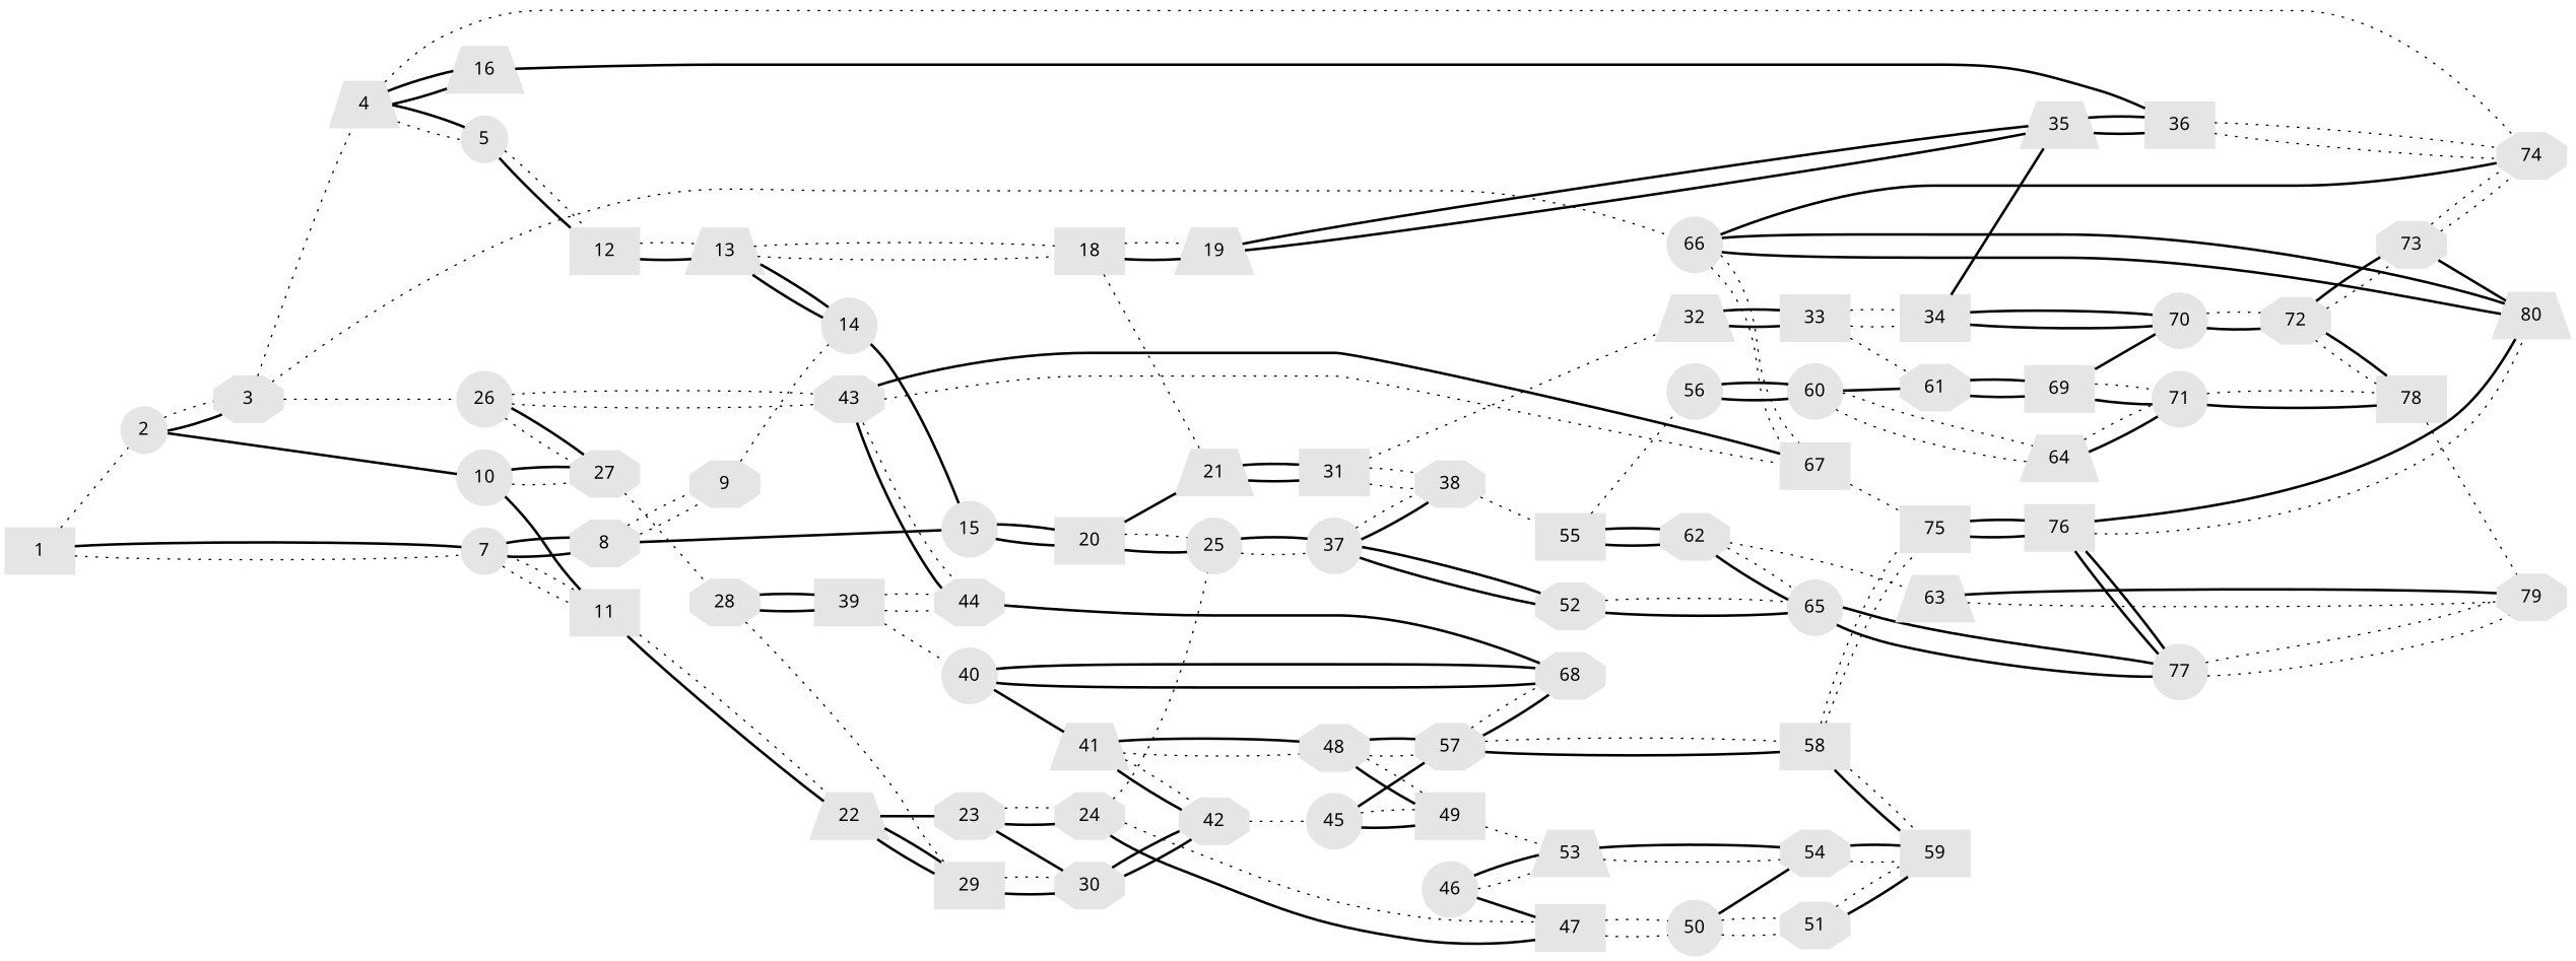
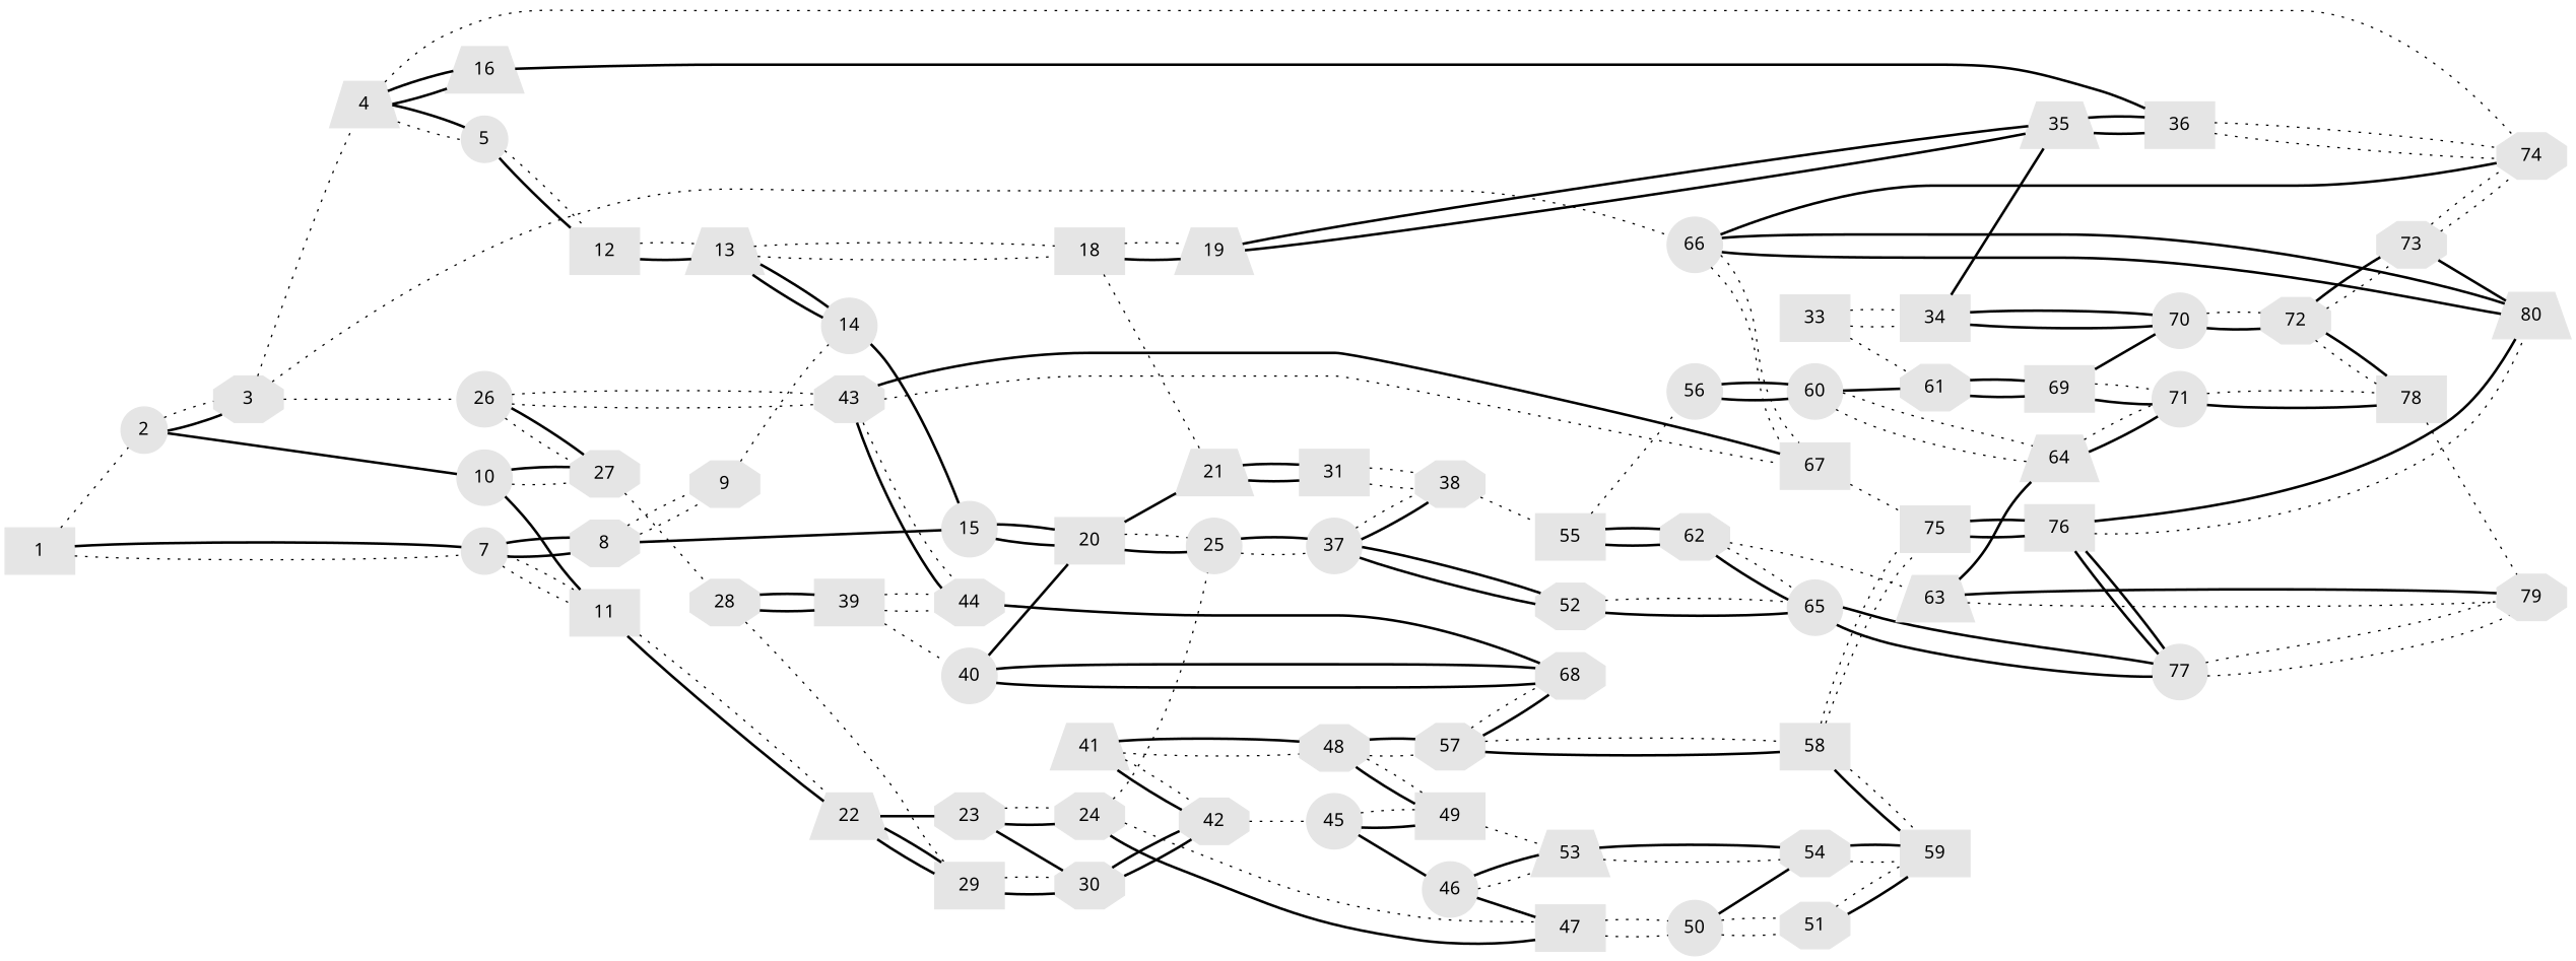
  graph {
    fontname="Noto Sans"
    rankdir=LR
    node [color=gray90 fontname="Noto Sans" shape=octagon style=filled]
    edge [fontname="Noto Sans" style=bold]
    1 [shape=box]
    2 [shape=circle]
    7 [shape=circle]
    3
    10 [shape=circle]
    8
    11 [shape=box]
    4 [shape=trapezium]
    26 [shape=circle]
    66 [shape=circle]
    27
    5 [shape=circle]
    16 [shape=trapezium]
    74
    43
    67 [shape=box]
    80 [shape=trapezium]
    12 [shape=box]
    36 [shape=box]
    13 [shape=trapezium]
    14 [shape=circle]
    9
    15 [shape=circle]
    22 [shape=trapezium]
    20 [shape=box]
    28
    23
    29 [shape=box]
    18 [shape=box]
    19 [shape=trapezium]
    21 [shape=trapezium]
    25 [shape=circle]
    35 [shape=trapezium]
    31 [shape=box]
    37 [shape=circle]
-   32 [shape=trapezium]
    38
    24
    30
    47 [shape=box]
    42
    50 [shape=circle]
    52
    44
    39 [shape=box]
    40 [shape=circle]
    45 [shape=circle]
    33 [shape=box]
    55 [shape=box]
    34 [shape=box]
    61
    56 [shape=circle]
    60 [shape=circle]
    70 [shape=circle]
    69 [shape=box]
    72
    65 [shape=circle]
    62
    41 [shape=trapezium]
    68
    48
    49 [shape=box]
    57
    46 [shape=circle]
    75 [shape=box]
    53 [shape=trapezium]
    54
    51
    58 [shape=box]
    59 [shape=box]
    77 [shape=circle]
    63 [shape=trapezium]
    64 [shape=trapezium]
    76 [shape=box]
    71 [shape=circle]
    79
    78 [shape=box]
    73
    1 -- 2 [style=dotted]
    1 -- 7 [style=dotted]
    1 -- 7
    2 -- 3
    2 -- 3 [style=dotted]
    2 -- 10
    7 -- 8
    7 -- 8
    7 -- 11 [style=dotted]
    7 -- 11 [style=dotted]
    3 -- 4 [style=dotted]
    3 -- 26 [style=dotted]
    3 -- 66 [style=dotted]
    10 -- 11
    10 -- 27 [style=dotted]
    10 -- 27
    8 -- 9 [style=dotted]
    8 -- 9 [style=dotted]
    8 -- 15
    11 -- 22
    11 -- 22 [style=dotted]
    4 -- 5 [style=dotted]
    4 -- 5
    4 -- 16
    4 -- 16
    4 -- 74 [style=dotted]
    26 -- 27 [style=dotted]
    26 -- 27
    26 -- 43 [style=dotted]
    26 -- 43 [style=dotted]
    66 -- 74
    66 -- 67 [style=dotted]
    66 -- 67 [style=dotted]
    66 -- 80
    66 -- 80
    27 -- 28 [style=dotted]
    5 -- 12
    5 -- 12 [style=dotted]
    16 -- 36
    43 -- 67 [style=dotted]
    43 -- 67
    43 -- 44
    43 -- 44 [style=dotted]
    67 -- 75 [style=dotted]
    12 -- 13
    12 -- 13 [style=dotted]
    36 -- 74 [style=dotted]
    36 -- 74 [style=dotted]
    13 -- 14
    13 -- 14
    13 -- 18 [style=dotted]
    13 -- 18 [style=dotted]
    14 -- 15
    9 -- 14 [style=dotted]
    15 -- 20
    15 -- 20
    22 -- 23
    22 -- 29
    22 -- 29
    20 -- 21
    20 -- 25
    20 -- 25 [style=dotted]
    28 -- 29 [style=dotted]
    28 -- 39
    28 -- 39
    23 -- 24
    23 -- 24 [style=dotted]
    23 -- 30
    29 -- 30
    29 -- 30 [style=dotted]
    18 -- 19
    18 -- 19 [style=dotted]
    18 -- 21 [style=dotted]
    19 -- 35
    19 -- 35
    21 -- 31
    21 -- 31
    25 -- 37 [style=dotted]
    25 -- 37
    35 -- 36
    35 -- 36
-   31 -- 32 [style=dotted]
    31 -- 38 [style=dotted]
    31 -- 38 [style=dotted]
    37 -- 38
    37 -- 38 [style=dotted]
    37 -- 52
    37 -- 52
-   32 -- 33
-   32 -- 33
    38 -- 55 [style=dotted]
    24 -- 25 [style=dotted]
    24 -- 47
    24 -- 47 [style=dotted]
    30 -- 42
    30 -- 42
    47 -- 50 [style=dotted]
    47 -- 50 [style=dotted]
    42 -- 45 [style=dotted]
    50 -- 54
    50 -- 51 [style=dotted]
    50 -- 51 [style=dotted]
    52 -- 65
    52 -- 65 [style=dotted]
    44 -- 68
    39 -- 44 [style=dotted]
    39 -- 44 [style=dotted]
    39 -- 40 [style=dotted]
-   40 -- 41
+   40 -- 20
    40 -- 68
    40 -- 68
    45 -- 49
    45 -- 49 [style=dotted]
-   45 -- 57
+   45 -- 46
    33 -- 34 [style=dotted]
    33 -- 34 [style=dotted]
    33 -- 61 [style=dotted]
    55 -- 56 [style=dotted]
    55 -- 62
    55 -- 62
    34 -- 35
    34 -- 70
    34 -- 70
    61 -- 69
    61 -- 69
    56 -- 60
    56 -- 60
    60 -- 61
    60 -- 64 [style=dotted]
    60 -- 64 [style=dotted]
    70 -- 72
    70 -- 72 [style=dotted]
    69 -- 70
    69 -- 71
    69 -- 71 [style=dotted]
    72 -- 78 [style=dotted]
    72 -- 78
    72 -- 73 [style=dotted]
    72 -- 73
    65 -- 77
    65 -- 77
    62 -- 65
    62 -- 65 [style=dotted]
    62 -- 63 [style=dotted]
    41 -- 42
    41 -- 42 [style=dotted]
    41 -- 48 [style=dotted]
    41 -- 48
    48 -- 49
    48 -- 49 [style=dotted]
    48 -- 57 [style=dotted]
    48 -- 57
    49 -- 53 [style=dotted]
    57 -- 68
    57 -- 68 [style=dotted]
    57 -- 58
    57 -- 58 [style=dotted]
    46 -- 47
    46 -- 53 [style=dotted]
    46 -- 53
    75 -- 76
    75 -- 76
    53 -- 54 [style=dotted]
    53 -- 54
    54 -- 59 [style=dotted]
    54 -- 59
    51 -- 59
    51 -- 59 [style=dotted]
    58 -- 75 [style=dotted]
    58 -- 75 [style=dotted]
    58 -- 59
    58 -- 59 [style=dotted]
    77 -- 79 [style=dotted]
    77 -- 79 [style=dotted]
+   63 -- 64
    63 -- 79 [style=dotted]
    63 -- 79
    64 -- 71
    64 -- 71 [style=dotted]
    76 -- 80 [style=dotted]
    76 -- 80
    76 -- 77
    76 -- 77
    71 -- 78
    71 -- 78 [style=dotted]
    78 -- 79 [style=dotted]
    73 -- 74 [style=dotted]
    73 -- 74 [style=dotted]
    73 -- 80
  }
